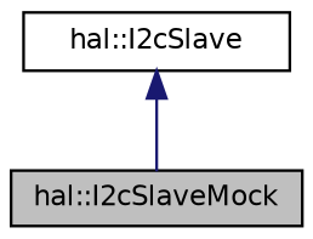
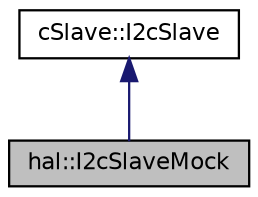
  digraph {
    node [color=black fontname=Helvetica fontsize=10 shape=record style=filled]
    n1 [fillcolor=grey75 fontcolor=black height=0.2 label="hal::I2cSlaveMock" width=0.4]
-   n2 [fillcolor=white height=0.2 label="hal::I2cSlave" width=0.4]
+   n2 [fillcolor=white height=0.2 label="cSlave::I2cSlave" width=0.4]
    n2 -> n1 [color=midnightblue dir=back fontname=Helvetica fontsize=10 labelfontname=Helvetica labelfontsize=10 style=solid]
  }
